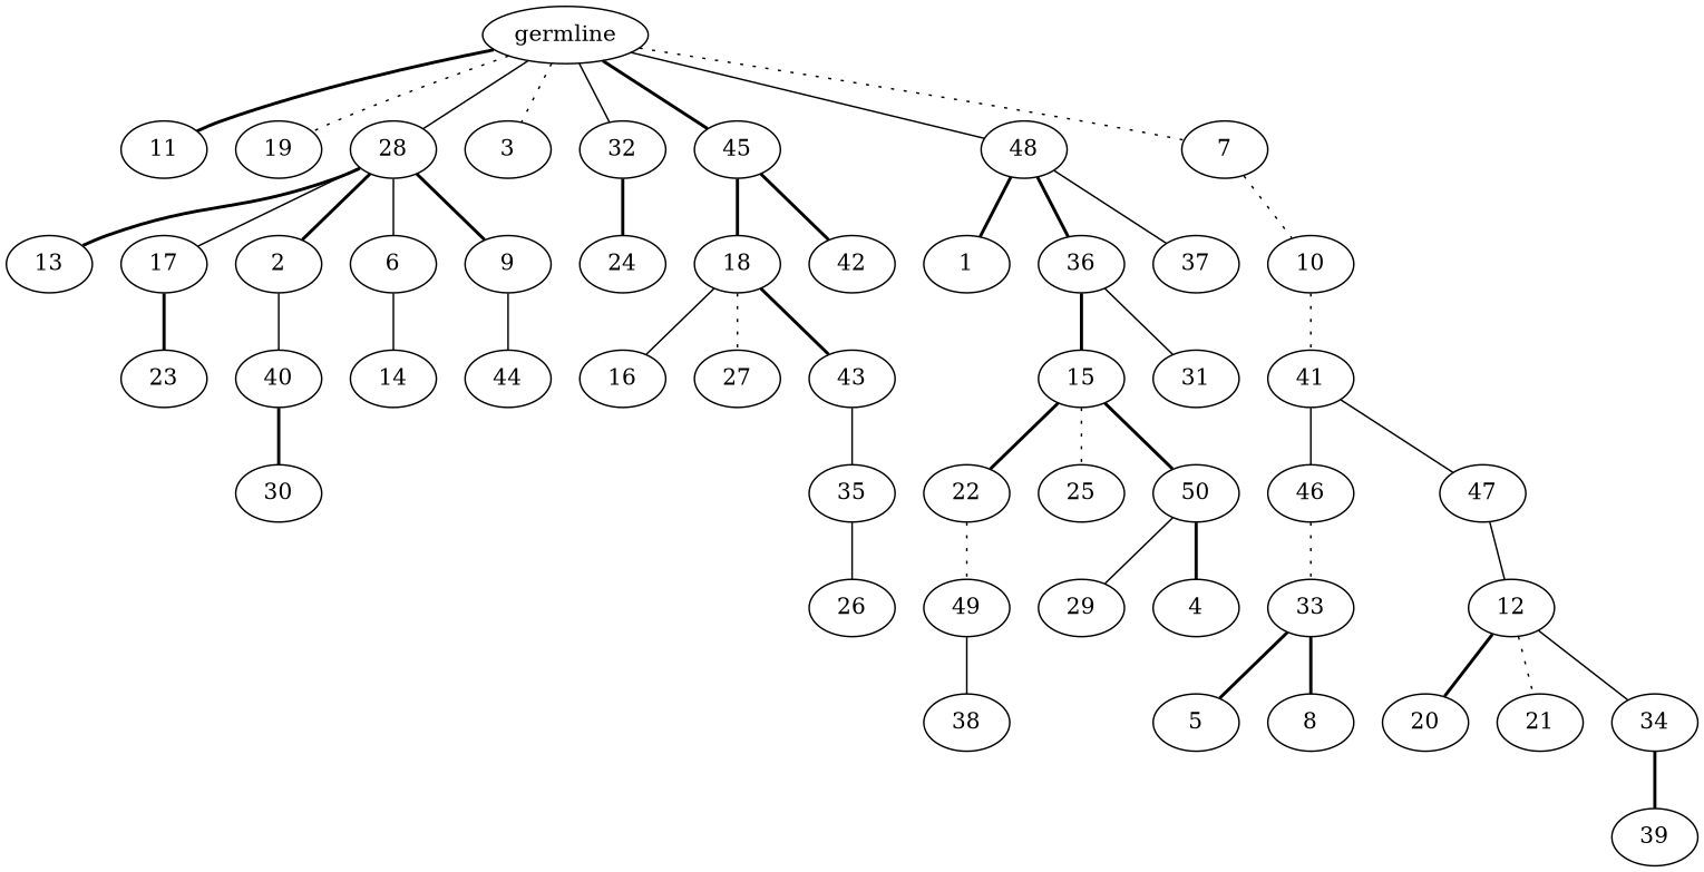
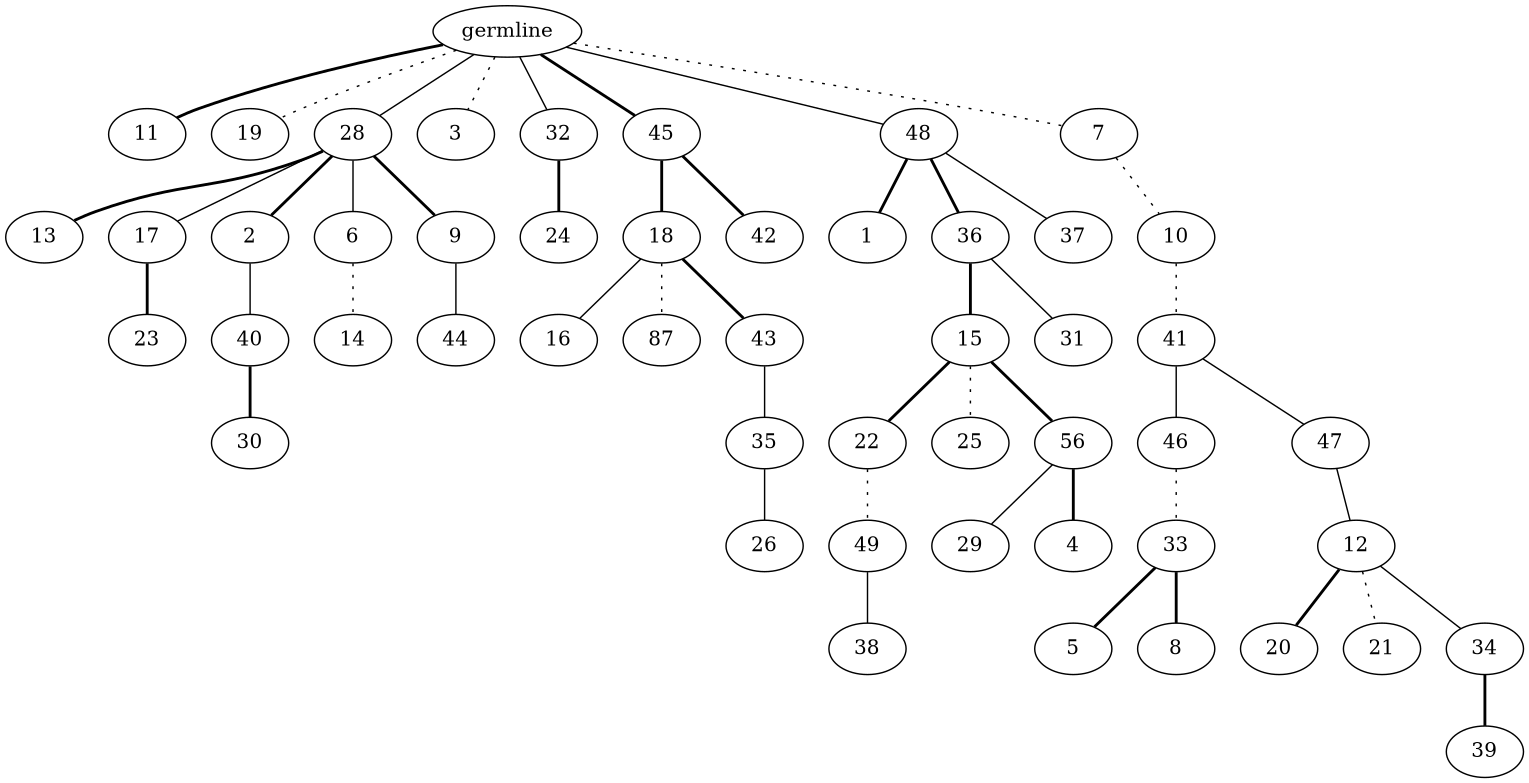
  graph {
    edge [style=bold]
    n1 [label=germline]
    n2 [label=11]
    n3 [label=19]
    n4 [label=28]
    n5 [label=3]
    n6 [label=32]
    n7 [label=45]
    n8 [label=48]
    n9 [label=7]
    n10 [label=13]
    n11 [label=17]
    n12 [label=2]
    n13 [label=6]
    n14 [label=9]
    n15 [label=24]
    n16 [label=18]
    n17 [label=42]
    n18 [label=1]
    n19 [label=36]
    n20 [label=37]
    n21 [label=10]
    n22 [label=23]
    n23 [label=40]
    n24 [label=14]
    n25 [label=44]
    n26 [label=30]
    n27 [label=16]
-   n28 [label=27]
+   n28 [label=87]
    n29 [label=43]
    n30 [label=35]
    n31 [label=26]
    n32 [label=15]
    n33 [label=31]
    n34 [label=22]
    n35 [label=25]
-   n36 [label=50]
+   n36 [label=56]
    n37 [label=49]
    n38 [label=29]
    n39 [label=4]
    n40 [label=38]
    n41 [label=41]
    n42 [label=46]
    n43 [label=47]
    n44 [label=33]
    n45 [label=12]
    n46 [label=5]
    n47 [label=8]
    n48 [label=20]
    n49 [label=21]
    n50 [label=34]
    n51 [label=39]
    n1 -- n2
    n1 -- n3 [style=dotted]
    n1 -- n4 [style=solid]
    n1 -- n5 [style=dotted]
    n1 -- n6 [style=solid]
    n1 -- n7
    n1 -- n8 [style=solid]
    n1 -- n9 [style=dotted]
    n4 -- n10
    n4 -- n11 [style=solid]
    n4 -- n12
    n4 -- n13 [style=solid]
    n4 -- n14
    n6 -- n15
    n7 -- n16
    n7 -- n17
    n8 -- n18
    n8 -- n19
    n8 -- n20 [style=solid]
    n9 -- n21 [style=dotted]
    n11 -- n22
    n12 -- n23 [style=solid]
-   n13 -- n24 [style=solid]
+   n13 -- n24 [style=dotted]
    n14 -- n25 [style=solid]
    n16 -- n27 [style=solid]
    n16 -- n28 [style=dotted]
    n16 -- n29
    n19 -- n32
    n19 -- n33 [style=solid]
    n21 -- n41 [style=dotted]
    n23 -- n26
    n29 -- n30 [style=solid]
    n30 -- n31 [style=solid]
    n32 -- n34
    n32 -- n35 [style=dotted]
    n32 -- n36
    n34 -- n37 [style=dotted]
    n36 -- n38 [style=solid]
    n36 -- n39
    n37 -- n40 [style=solid]
    n41 -- n42 [style=solid]
    n41 -- n43 [style=solid]
    n42 -- n44 [style=dotted]
    n43 -- n45 [style=solid]
    n44 -- n46
    n44 -- n47
    n45 -- n48
    n45 -- n49 [style=dotted]
    n45 -- n50 [style=solid]
    n50 -- n51
  }
